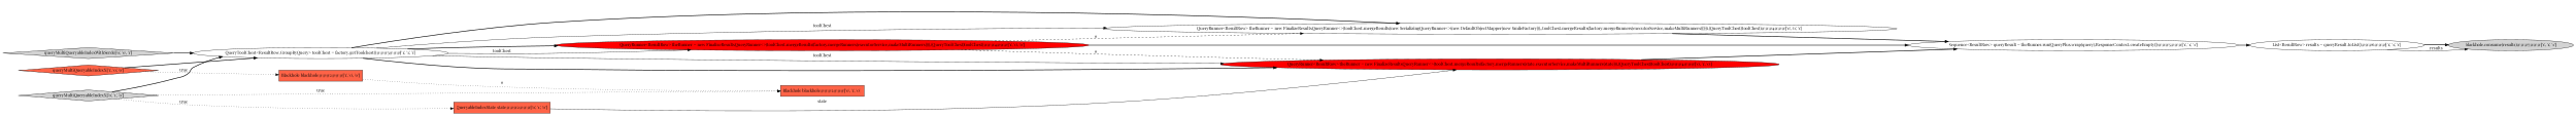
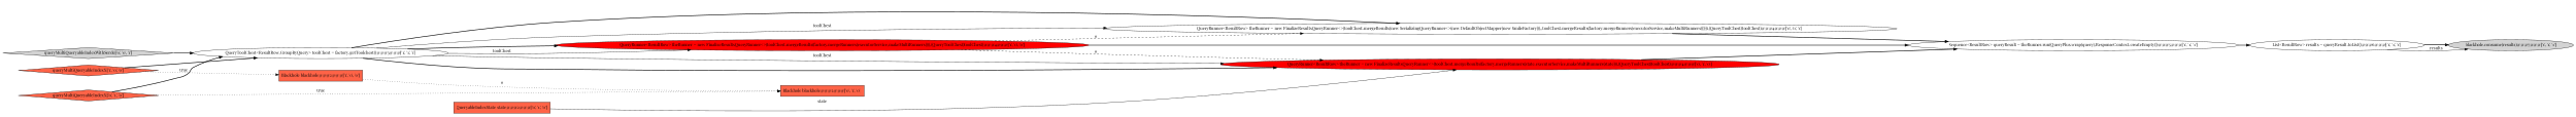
  digraph {
    fontname="Playfair Display"
    rankdir=LR
    node [fillcolor=white fontname="Playfair Display" shape=ellipse style=filled]
    edge [fontname="Playfair Display" style=bold]
    n1 [label="Sequence<ResultRow> queryResult = theRunner.run(QueryPlus.wrap(query),ResponseContext.createEmpty())@@@5@@@['1', '1', '1']"]
    n2 [label="List<ResultRow> results = queryResult.toList()@@@6@@@['1', '1', '1']"]
    n3 [fillcolor=lightgray label="blackhole.consume(results)@@@7@@@['1', '1', '1']"]
    n4 [fillcolor=lightgray label="queryMultiQueryableIndexWithSerde['0', '0', '1']" shape=diamond]
    n5 [label="QueryToolChest<ResultRow,GroupByQuery> toolChest = factory.getToolchest()@@@3@@@['1', '1', '1']"]
    n6 [label="QueryRunner<ResultRow> theRunner = new FinalizeResultsQueryRunner<>(toolChest.mergeResults(new SerializingQueryRunner<>(new DefaultObjectMapper(new SmileFactory()),,toolChest.mergeResults(factory.mergeRunners(executorService,makeMultiRunners())))),(QueryToolChest)toolChest)@@@4@@@['0', '0', '1']"]
    n7 [fillcolor=red label="QueryRunner<ResultRow> theRunner = new FinalizeResultsQueryRunner<>(toolChest.mergeResults(factory.mergeRunners(state.executorService,makeMultiRunners(state))),(QueryToolChest)toolChest)@@@4@@@['0', '1', '0']"]
    n8 [fillcolor=red label="QueryRunner<ResultRow> theRunner = new FinalizeResultsQueryRunner<>(toolChest.mergeResults(factory.mergeRunners(executorService,makeMultiRunners())),(QueryToolChest)toolChest)@@@4@@@['1', '0', '0']"]
    n9 [fillcolor=tomato label="queryMultiQueryableIndexX['1', '0', '0']" shape=diamond]
    n10 [fillcolor=tomato label="Blackhole blackhole@@@2@@@['1', '0', '0']" shape=box]
    n11 [fillcolor=tomato label="Blackhole blackhole@@@2@@@['0', '1', '0']" shape=box]
    n12 [fillcolor=tomato label="QueryableIndexState state@@@2@@@['0', '1', '0']" shape=box]
-   n13 [fillcolor=lightgray label="queryMultiQueryableIndexX['0', '1', '0']" shape=diamond]
+   n13 [fillcolor=tomato label="queryMultiQueryableIndexX['0', '1', '0']" shape=diamond]
    n1 -> n2
    n2 -> n3
    n2 -> n3 [label=results style=solid]
    n4 -> n5
    n5 -> n6 [label=toolChest style=solid]
    n5 -> n6
    n5 -> n7
    n5 -> n7 [label=toolChest style=solid]
    n5 -> n8
    n5 -> n8 [label=toolChest style=solid]
    n6 -> n1
    n7 -> n1
    n8 -> n1
    n8 -> n6 [label=0 style=dashed]
    n8 -> n7 [label=0 style=dashed]
    n9 -> n5
    n9 -> n10 [label=true style=dotted]
    n10 -> n11 [label=0 style=dotted]
    n12 -> n7 [label=state style=solid]
    n13 -> n5
    n13 -> n11 [label=true style=dotted]
-   n13 -> n12 [label=true style=dotted]
  }
